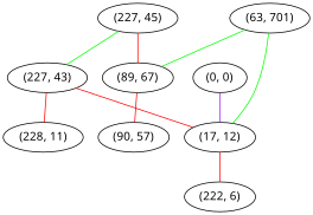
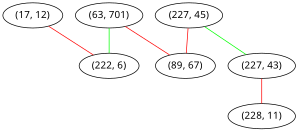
  graph {
    fontname="Noto Sans"
    node [fontname="Noto Sans"]
    edge [color=red fontname="Noto Sans" weight=1]
-   "(0, 0)"
    "(17, 12)"
    "(222, 6)"
    "(227, 45)"
    "(227, 43)"
    "(89, 67)"
    "(228, 11)"
-   "(90, 57)"
    n9 [label="(63, 701)"]
-   "(0, 0)" -- "(17, 12)" [color=purple weight=4]
    "(17, 12)" -- "(222, 6)"
    "(227, 45)" -- "(227, 43)" [color=green]
    "(227, 45)" -- "(89, 67)" [weight=2]
-   "(227, 43)" -- "(17, 12)"
    "(227, 43)" -- "(228, 11)"
-   "(89, 67)" -- "(90, 57)"
-   n9 -- "(17, 12)" [color=green weight=2]
-   n9 -- "(89, 67)" [color=green]
+   n9 -- "(222, 6)" [color=green weight=2]
+   n9 -- "(89, 67)"
  }
